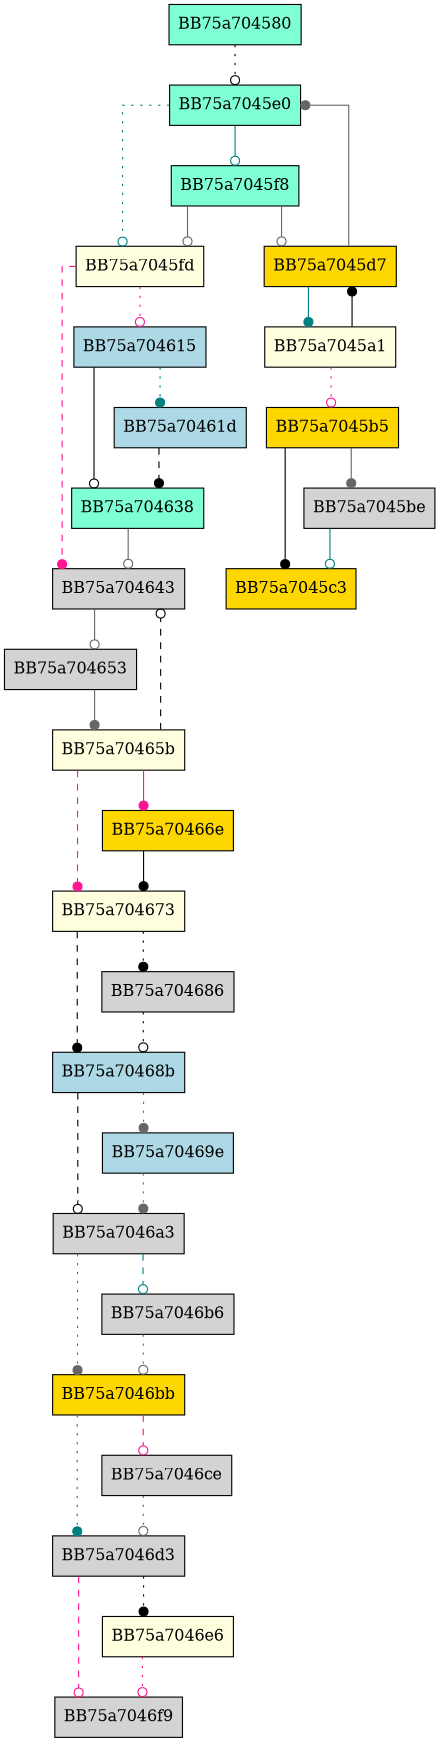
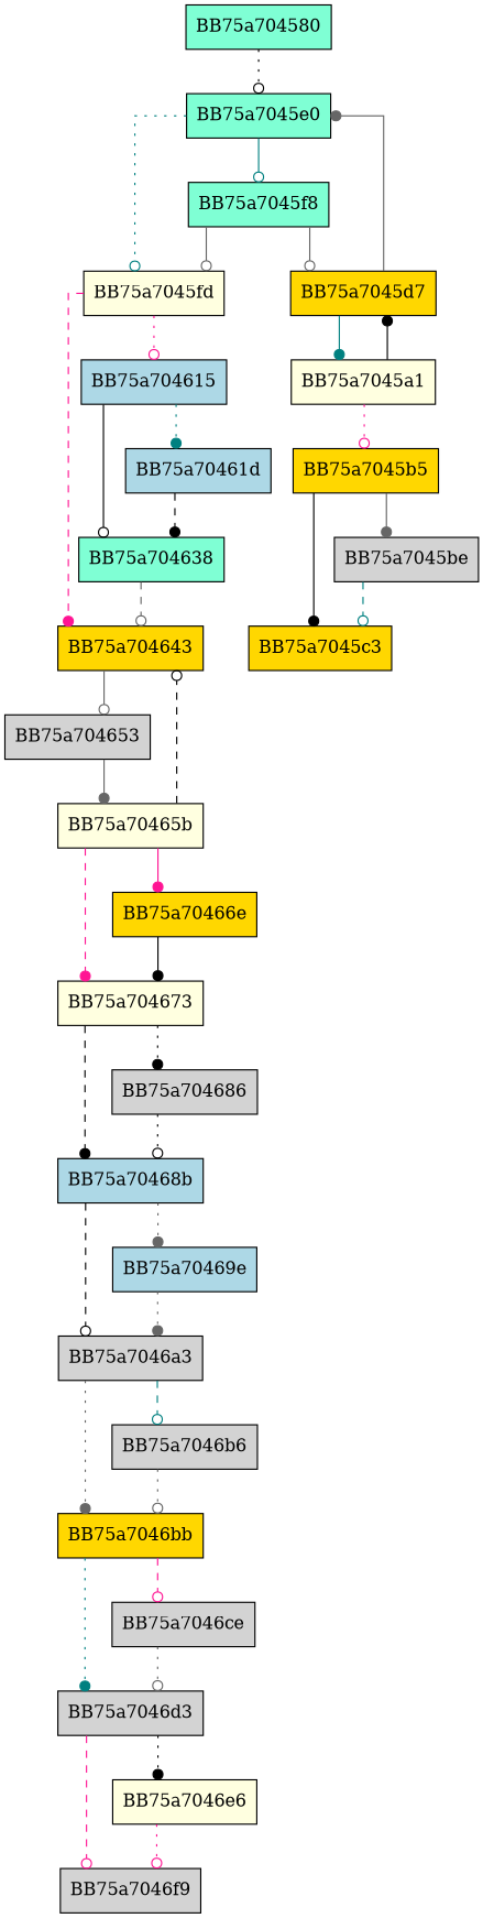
  digraph {
    splines=ortho
    node [fillcolor=lightgrey shape=box style=filled]
    edge [arrowhead=odot color=black style=dotted]
    BB75a704580 [fillcolor=aquamarine]
    BB75a7045e0 [fillcolor=aquamarine]
    BB75a7045fd [fillcolor=lightyellow]
    BB75a7045f8 [fillcolor=aquamarine]
-   BB75a704643
+   BB75a704643 [fillcolor=gold]
    BB75a704615 [fillcolor=lightblue]
    BB75a7045d7 [fillcolor=gold]
    BB75a7045a1 [fillcolor=lightyellow]
    BB75a7045b5 [fillcolor=gold]
    BB75a7045c3 [fillcolor=gold]
    BB75a7045be
    n12 [label=BB75a704653]
    BB75a704638 [fillcolor=aquamarine]
    BB75a70461d [fillcolor=lightblue]
    BB75a70465b [fillcolor=lightyellow]
    BB75a704673 [fillcolor=lightyellow]
    BB75a70466e [fillcolor=gold]
    BB75a70468b [fillcolor=lightblue]
    BB75a704686
    BB75a7046a3
    BB75a70469e [fillcolor=lightblue]
    BB75a7046bb [fillcolor=gold]
    BB75a7046b6
    BB75a7046d3
    BB75a7046ce
    BB75a7046f9
    BB75a7046e6 [fillcolor=lightyellow]
    BB75a704580 -> BB75a7045e0
    BB75a7045e0 -> BB75a7045fd [color=teal]
    BB75a7045e0 -> BB75a7045f8 [color=teal style=solid]
    BB75a7045fd -> BB75a704643 [arrowhead=dot color=deeppink style=dashed]
    BB75a7045fd -> BB75a704615 [color=deeppink]
    BB75a7045f8 -> BB75a7045fd [color=gray40 style=solid]
    BB75a7045f8 -> BB75a7045d7 [color=gray40 style=solid]
    BB75a704643 -> n12 [color=gray40 style=solid]
    BB75a704615 -> BB75a704638 [style=solid]
    BB75a704615 -> BB75a70461d [arrowhead=dot color=teal]
    BB75a7045d7 -> BB75a7045e0 [arrowhead=dot color=gray40 style=solid]
    BB75a7045d7 -> BB75a7045a1 [arrowhead=dot color=teal style=solid]
    BB75a7045a1 -> BB75a7045d7 [arrowhead=dot style=solid]
    BB75a7045a1 -> BB75a7045b5 [color=deeppink]
    BB75a7045b5 -> BB75a7045c3 [arrowhead=dot style=solid]
    BB75a7045b5 -> BB75a7045be [arrowhead=dot color=gray40 style=solid]
-   BB75a7045be -> BB75a7045c3 [color=teal style=solid]
+   BB75a7045be -> BB75a7045c3 [color=teal style=dashed]
    n12 -> BB75a70465b [arrowhead=dot color=gray40 style=solid]
-   BB75a704638 -> BB75a704643 [color=gray40 style=solid]
+   BB75a704638 -> BB75a704643 [color=gray40 style=dashed]
    BB75a70461d -> BB75a704638 [arrowhead=dot style=dashed]
    BB75a70465b -> BB75a704643 [style=dashed]
    BB75a70465b -> BB75a704673 [arrowhead=dot color=deeppink style=dashed]
    BB75a70465b -> BB75a70466e [arrowhead=dot color=deeppink style=solid]
    BB75a704673 -> BB75a70468b [arrowhead=dot style=dashed]
    BB75a704673 -> BB75a704686 [arrowhead=dot]
    BB75a70466e -> BB75a704673 [arrowhead=dot style=solid]
    BB75a70468b -> BB75a7046a3 [style=dashed]
    BB75a70468b -> BB75a70469e [arrowhead=dot color=gray40]
    BB75a704686 -> BB75a70468b
    BB75a7046a3 -> BB75a7046bb [arrowhead=dot color=gray40]
    BB75a7046a3 -> BB75a7046b6 [color=teal style=dashed]
    BB75a70469e -> BB75a7046a3 [arrowhead=dot color=gray40]
    BB75a7046bb -> BB75a7046d3 [arrowhead=dot color=teal]
    BB75a7046bb -> BB75a7046ce [color=deeppink style=dashed]
    BB75a7046b6 -> BB75a7046bb [color=gray40]
    BB75a7046d3 -> BB75a7046f9 [color=deeppink style=dashed]
    BB75a7046d3 -> BB75a7046e6 [arrowhead=dot]
    BB75a7046ce -> BB75a7046d3 [color=gray40]
    BB75a7046e6 -> BB75a7046f9 [color=deeppink]
  }
